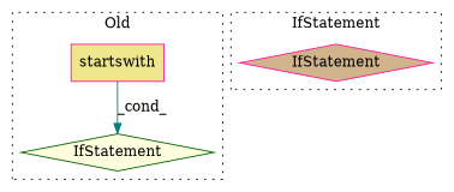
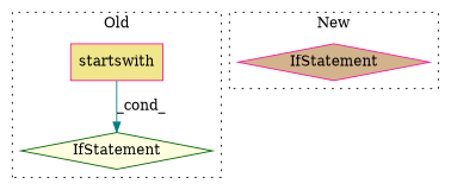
  digraph {
    node [a=25 shape=diamond style=filled color=deeppink]
    n1 [a=32 l="11,1" label=startswith s="1949,1985" shape=box fillcolor=khaki]
    n2 [l="4,2" label=IfStatement s="1940,1986" fillcolor=lightyellow color=darkgreen]
    n3 [l="16,2" label=IfStatement s="2294,2343" fillcolor=tan]
    subgraph cluster_1 {
      label=Old
      style=dotted
      n1
      n2
    }
    subgraph cluster_2 {
-     label=IfStatement
+     label=New
      style=dotted
      n3
    }
    n1 -> n2 [label=_cond_ color=teal]
  }
